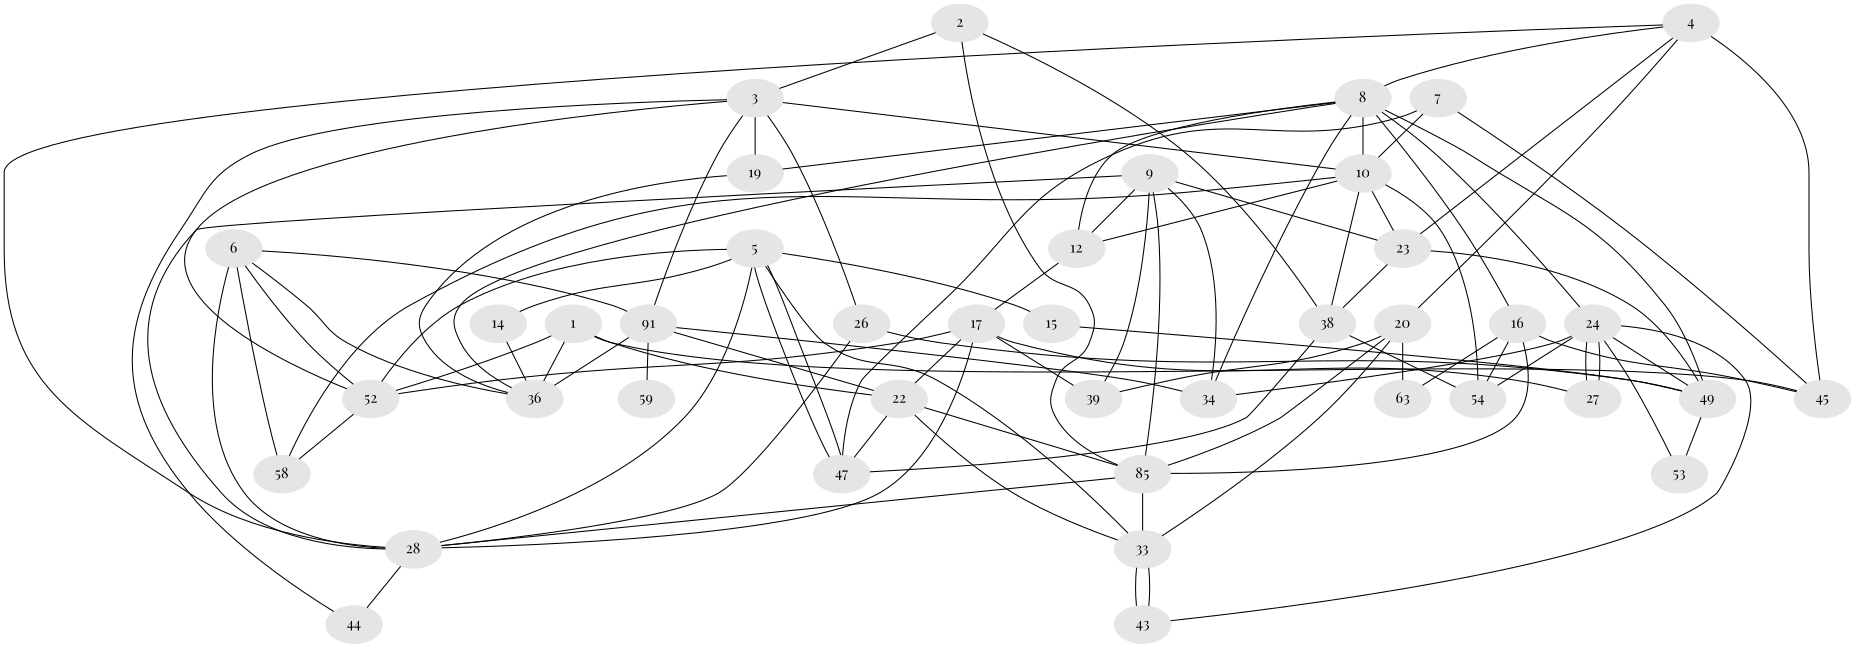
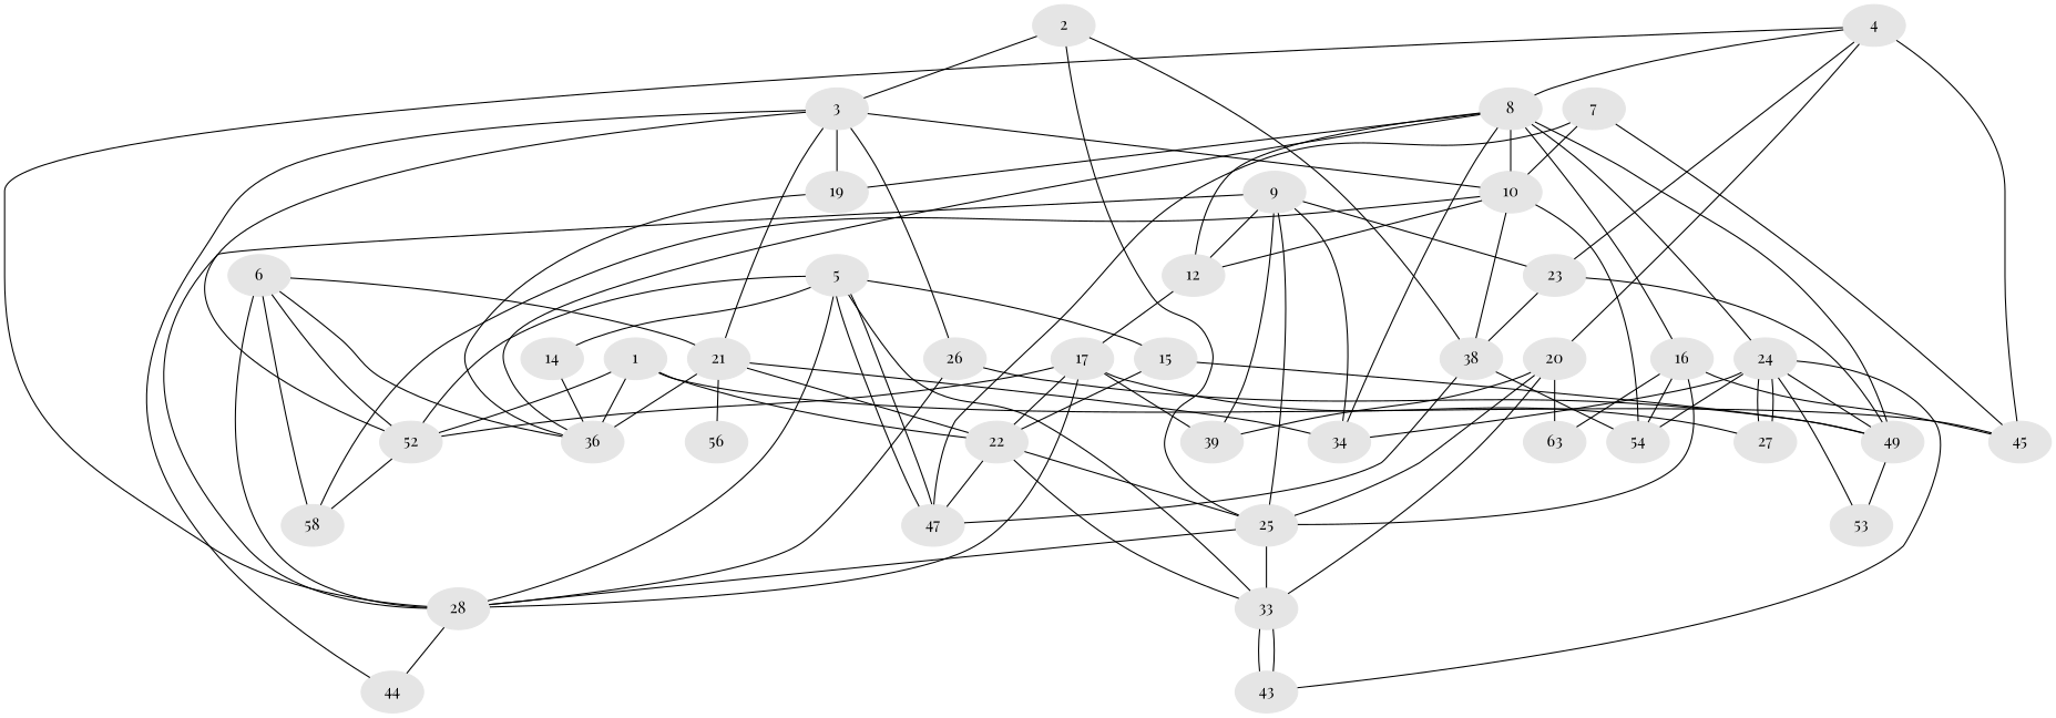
  graph {
    fontname="Playfair Display"
    node [color=gray90 fontname="Playfair Display" style=filled]
    edge [fontname="Playfair Display"]
    1 [super="+64"]
    22 [super="+65"]
    36 [super="+49"]
    45
    52
-   25 [super="+56" label=85]
+   25 [super="+56"]
    33 [super="+55"]
    47
    58
    2 [super="+57"]
    3 [super="+35"]
    38
    10 [super="+11"]
    19
-   21 [super="+48" label=91]
+   21 [super="+48"]
    26
    44
    28 [super="+37"]
    54 [super="+62"]
    23 [super="+42"]
    12
    34 [super="+51"]
-   59
+   59 [label=56]
    n24 [label=49 super="+61"]
    4 [super="+13"]
    8 [super="+60"]
    20 [super="+50"]
    16 [super="+30"]
    24 [super="+40"]
    39
    63
    5 [super="+32"]
    14
    15
    43
    6 [super="+31"]
    7 [super="+41"]
    17 [super="+46"]
    27
    53
    9 [super="+18"]
    1 -- 22
    1 -- 36 [weight=2]
    1 -- 45
    1 -- 52
    22 -- 25
    22 -- 33
    22 -- 47
    52 -- 58
    25 -- 33
    25 -- 28
    33 -- 43
    33 -- 43
    2 -- 25
    2 -- 3
    2 -- 38
    3 -- 52
    3 -- 10
    3 -- 19
    3 -- 21
    3 -- 26
    3 -- 44
    38 -- 47
    38 -- 54
    10 -- 58
    10 -- 38
    10 -- 54 [weight=2]
-   10 -- 23
    10 -- 12
    19 -- 36
    21 -- 22
    21 -- 36 [weight=2]
    21 -- 34
    21 -- 59
    26 -- 28
    26 -- n24
    28 -- 44
    23 -- 38
    23 -- n24
    12 -- 17
    n24 -- 53
    4 -- 45
    4 -- 28
    4 -- 23
    4 -- 8
    4 -- 20
    8 -- 36
    8 -- 10 [weight=2]
    8 -- 19
    8 -- 12
    8 -- 34
    8 -- n24
    8 -- 16
    8 -- 24
    20 -- 25
    20 -- 33
    20 -- 39
    20 -- 63 [weight=2]
    16 -- 45
    16 -- 25
    16 -- 54
    16 -- 63
    24 -- 54
    24 -- 34
    24 -- n24
    24 -- 43
    24 -- 27 [weight=2]
    24 -- 27
    24 -- 53
    5 -- 52
    5 -- 33
    5 -- 47
    5 -- 47
    5 -- 28
    5 -- 14
    5 -- 15
    14 -- 36
+   15 -- 22
    15 -- n24
    6 -- 36
    6 -- 52
    6 -- 58
    6 -- 21
    6 -- 28
    7 -- 45
    7 -- 47
    7 -- 10
    17 -- 22
    17 -- 52
    17 -- 28
    17 -- 39
    17 -- 27 [weight=2]
    9 -- 25
    9 -- 28
    9 -- 23
    9 -- 12
    9 -- 34
    9 -- 39
  }
